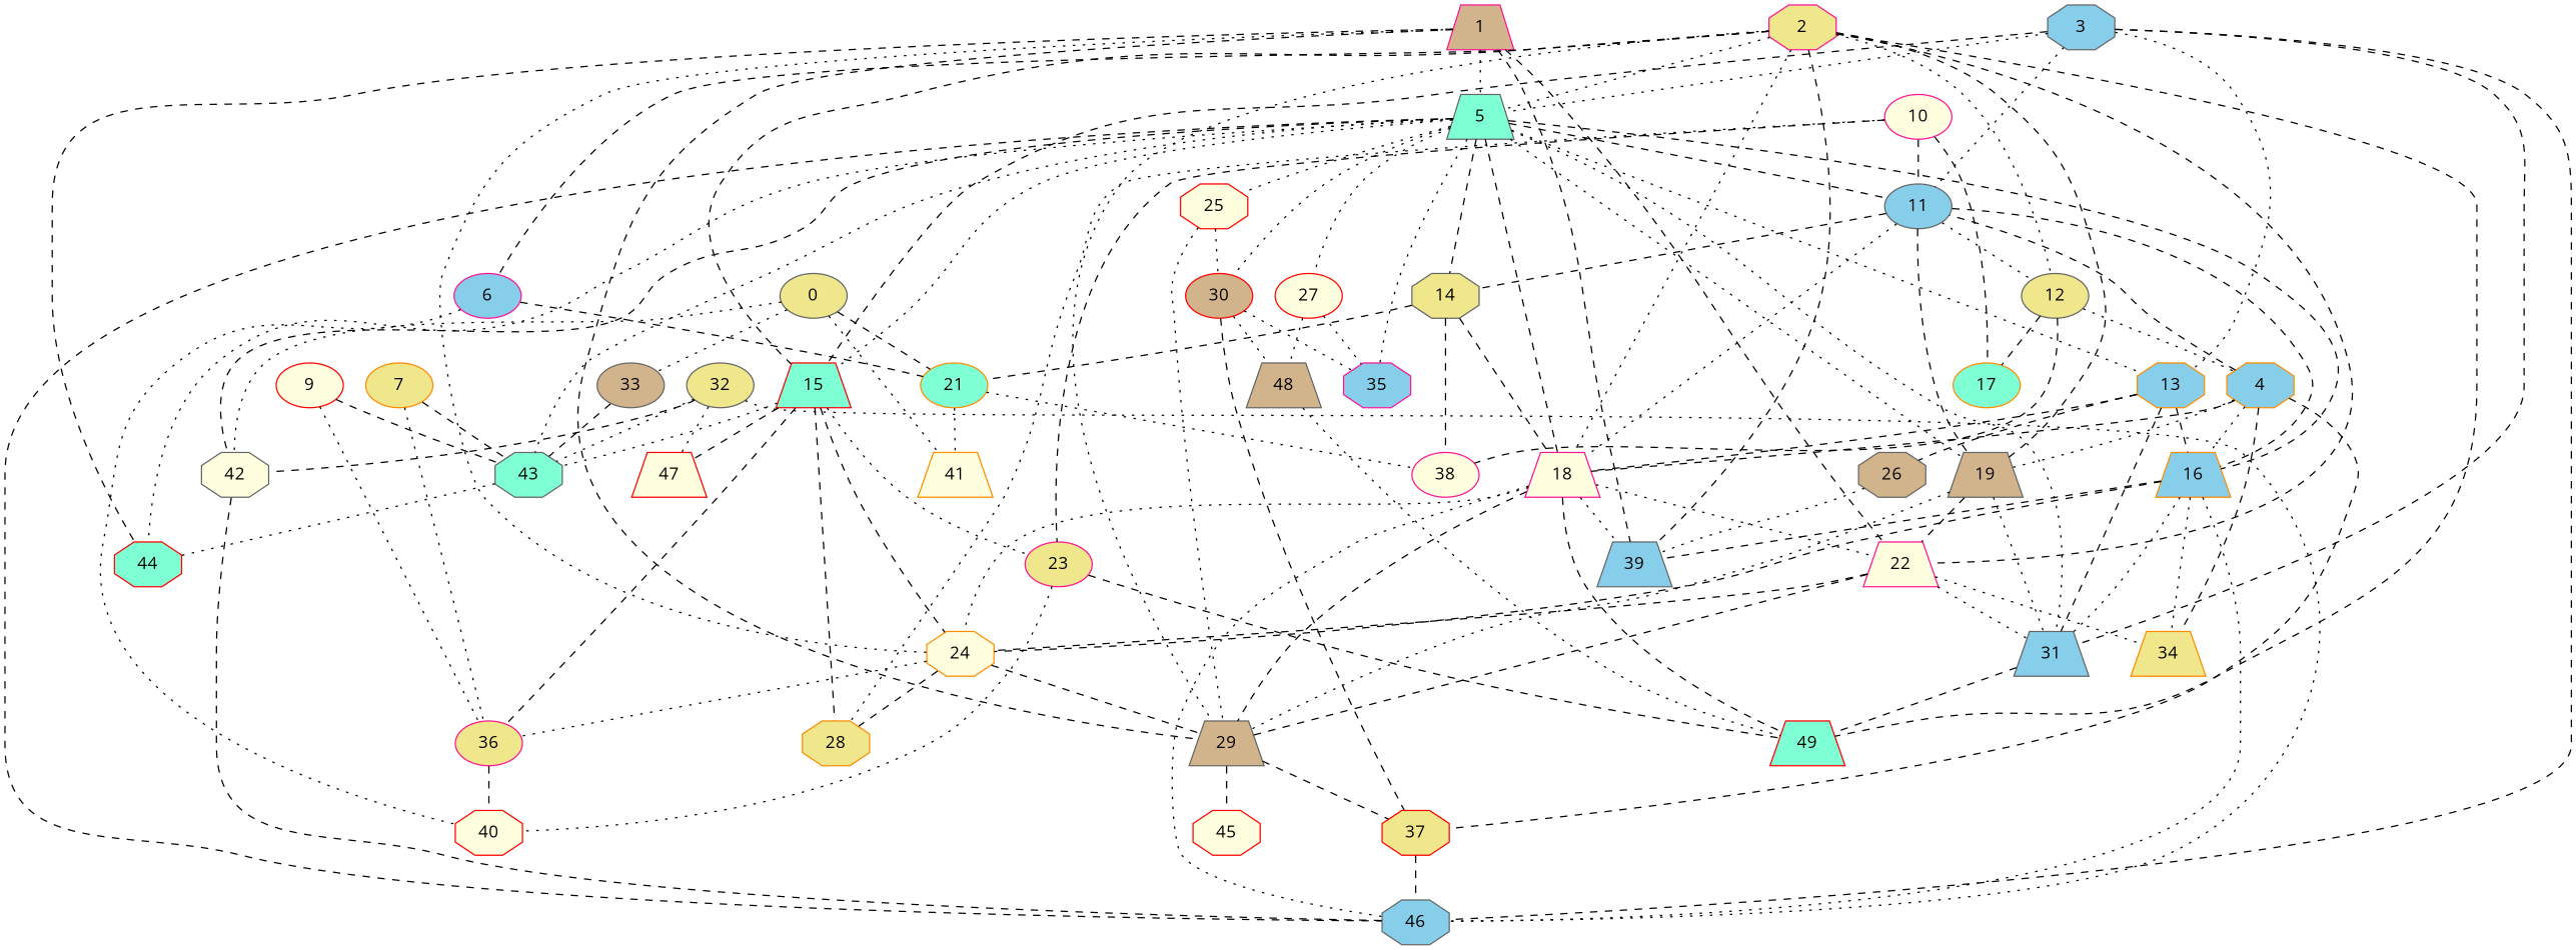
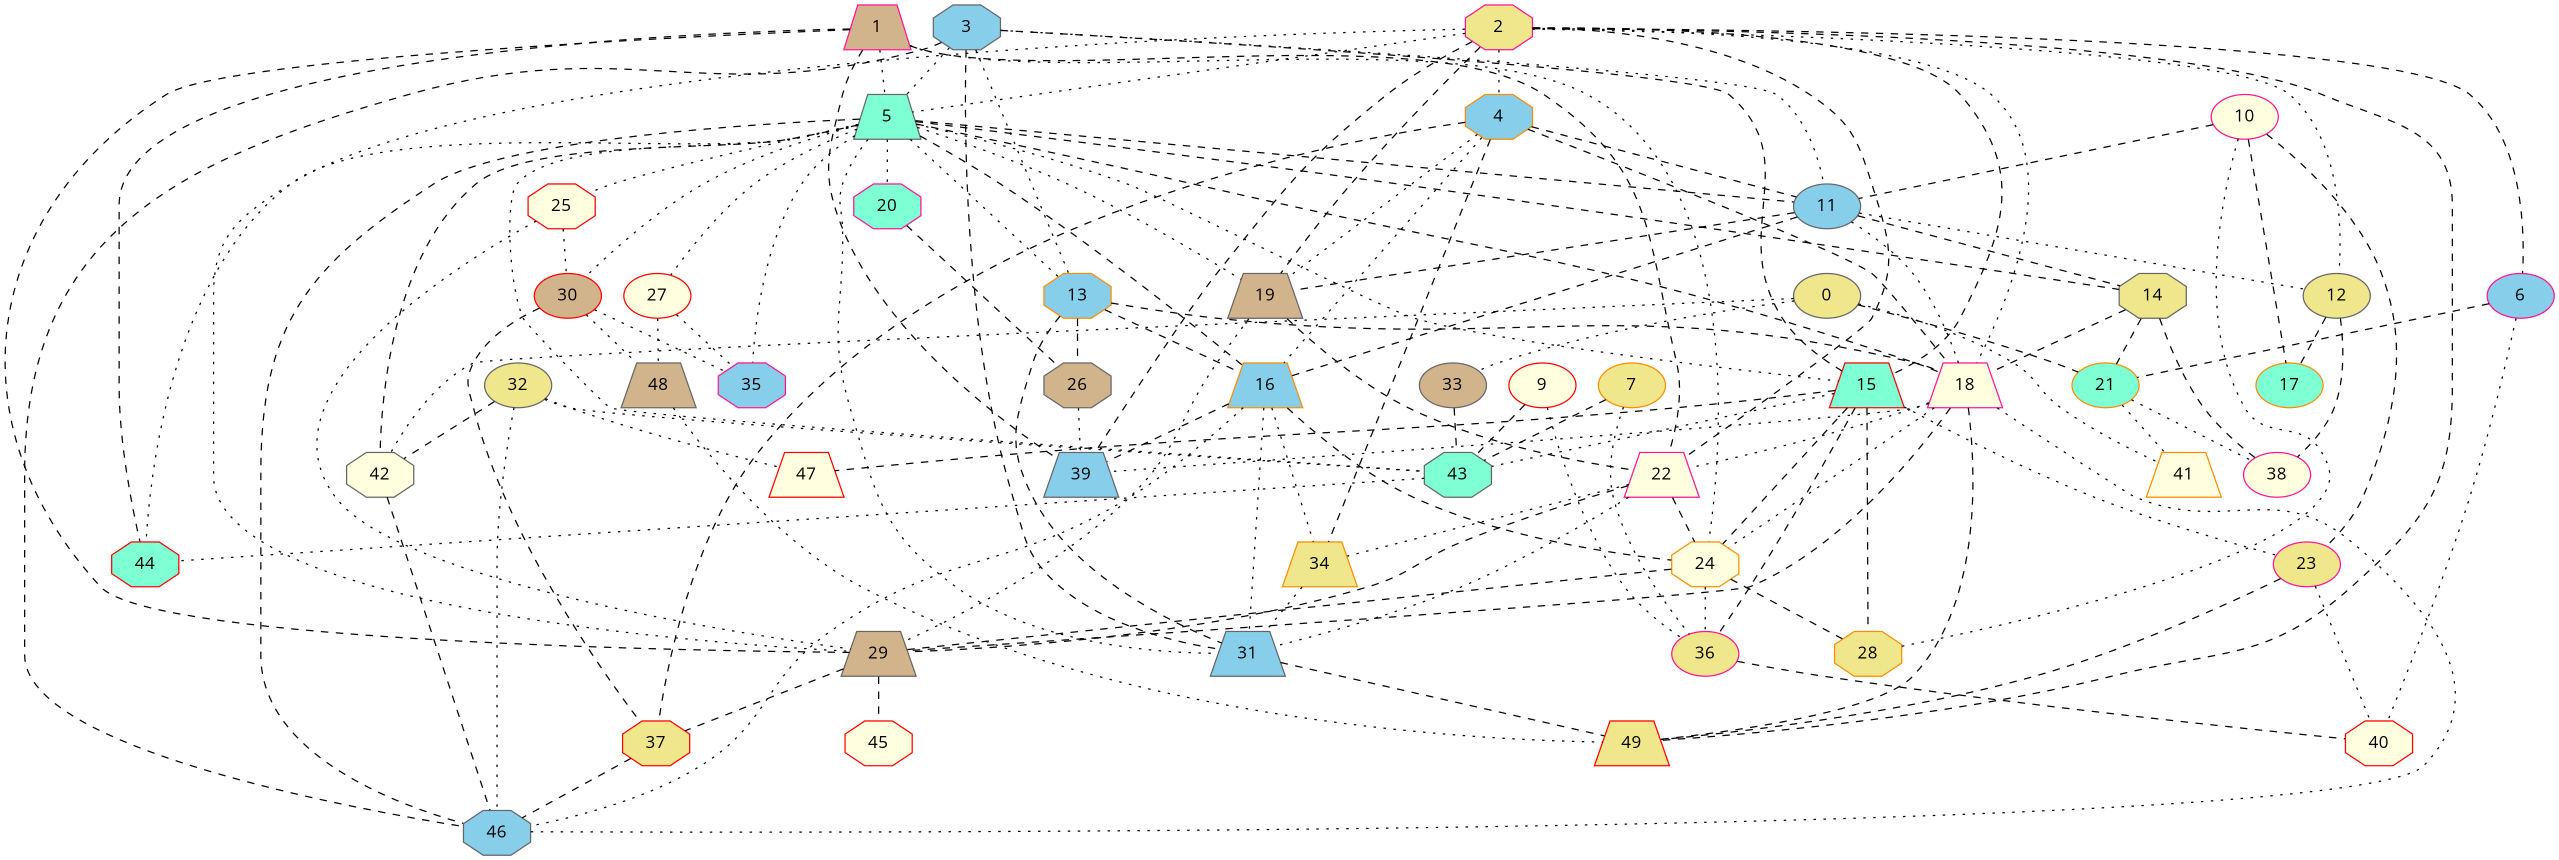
  graph {
    fontname="Open Sans"
    node [color=gray40 fillcolor=lightyellow fontname="Open Sans" shape=octagon style=filled]
    edge [fontname="Open Sans" style=dashed weight=1.0]
    1 [color=deeppink fillcolor=tan shape=trapezium]
    5 [fillcolor=aquamarine shape=trapezium]
    22 [color=deeppink shape=trapezium]
    24 [color=darkorange]
    29 [fillcolor=tan shape=trapezium]
    39 [fillcolor=skyblue shape=trapezium]
    44 [color=red fillcolor=aquamarine]
    15 [color=red fillcolor=aquamarine shape=trapezium]
    18 [color=deeppink shape=trapezium]
    19 [fillcolor=tan shape=trapezium]
    11 [fillcolor=skyblue shape=ellipse]
    13 [color=darkorange fillcolor=skyblue]
    31 [fillcolor=skyblue shape=trapezium]
    46 [fillcolor=skyblue]
    16 [color=darkorange fillcolor=skyblue shape=trapezium]
    14 [fillcolor=khaki]
+   20 [color=deeppink fillcolor=aquamarine]
    25 [color=red]
    27 [color=red shape=ellipse]
    30 [color=red fillcolor=tan shape=ellipse]
    35 [color=deeppink fillcolor=skyblue]
    42
    43 [fillcolor=aquamarine]
    34 [color=darkorange fillcolor=khaki shape=trapezium]
    36 [color=deeppink fillcolor=khaki shape=ellipse]
    28 [color=darkorange fillcolor=khaki]
    37 [color=red fillcolor=khaki]
    45 [color=red]
    2 [color=deeppink fillcolor=khaki]
    4 [color=darkorange fillcolor=skyblue]
    6 [color=deeppink fillcolor=skyblue shape=ellipse]
    12 [fillcolor=khaki shape=ellipse]
-   49 [color=red fillcolor=aquamarine shape=trapezium]
+   49 [color=red fillcolor=khaki shape=trapezium]
    21 [color=darkorange fillcolor=aquamarine shape=ellipse]
    40 [color=red]
    17 [color=darkorange fillcolor=aquamarine shape=ellipse]
    38 [color=deeppink shape=ellipse]
    23 [color=deeppink fillcolor=khaki shape=ellipse]
    47 [color=red shape=trapezium]
    3 [fillcolor=skyblue]
    26 [fillcolor=tan]
    48 [fillcolor=tan shape=trapezium]
    41 [color=darkorange shape=trapezium]
    7 [color=darkorange fillcolor=khaki shape=ellipse]
    n45 [fillcolor=khaki label=0 shape=ellipse]
    33 [fillcolor=tan shape=ellipse]
    9 [color=red shape=ellipse]
    10 [color=deeppink shape=ellipse]
    32 [fillcolor=khaki shape=ellipse]
    1 -- 5 [style=dotted]
    1 -- 22 [weight=2.0]
    1 -- 24 [style=dotted]
    1 -- 29
    1 -- 39
    1 -- 44
    5 -- 44 [style=dotted]
    5 -- 15 [style=dotted weight=2.0]
    5 -- 18
    5 -- 19 [style=dotted]
    5 -- 11
    5 -- 13 [style=dotted]
    5 -- 31 [style=dotted]
    5 -- 46
    5 -- 16 [weight=2.0]
    5 -- 14
+   5 -- 20 [style=dotted]
    5 -- 25 [style=dotted]
    5 -- 27 [style=dotted]
    5 -- 30 [style=dotted weight=2.0]
    5 -- 35 [style=dotted]
    5 -- 42
    5 -- 43 [style=dotted]
    22 -- 24
    22 -- 29
    22 -- 31 [style=dotted]
    22 -- 34 [style=dotted]
    24 -- 29
    24 -- 36 [style=dotted]
    24 -- 28
    29 -- 37
    29 -- 45 [weight=2.0]
    15 -- 24
    15 -- 43 [style=dotted]
    15 -- 36
    15 -- 28 [weight=2.0]
    15 -- 23 [style=dotted]
    15 -- 47
    18 -- 22 [style=dotted]
    18 -- 24 [style=dotted]
    18 -- 29
    18 -- 39 [style=dotted]
    18 -- 46 [style=dotted]
    18 -- 49
    19 -- 22
    19 -- 29 [style=dotted]
-   19 -- 31 [style=dotted]
+   34 -- 31 [style=dotted]
    11 -- 18 [style=dotted]
    11 -- 19
    11 -- 16
    11 -- 14
    11 -- 12 [style=dotted]
    13 -- 18
    13 -- 31
    13 -- 16
    13 -- 26
    31 -- 49 [weight=2.0]
    16 -- 24
    16 -- 39
    16 -- 31 [style=dotted weight=2.0]
    16 -- 46 [style=dotted]
    16 -- 34 [style=dotted weight=2.0]
    14 -- 18 [weight=2.0]
    14 -- 21
    14 -- 38
+   20 -- 26
    25 -- 29 [style=dotted]
    25 -- 30 [style=dotted]
    27 -- 35 [style=dotted]
    27 -- 48 [style=dotted]
    30 -- 35 [style=dotted]
    30 -- 37
    30 -- 48 [style=dotted weight=2.0]
    42 -- 46
    43 -- 44 [style=dotted]
    36 -- 40
    37 -- 46
    2 -- 5 [style=dotted weight=3.0]
    2 -- 22 [weight=2.0]
    2 -- 29 [style=dotted]
    2 -- 39
    2 -- 15
    2 -- 18 [style=dotted]
    2 -- 19 [weight=2.0]
-   12 -- 4 [style=dotted]
+   2 -- 4 [style=dotted]
    2 -- 6
    2 -- 12 [style=dotted]
    2 -- 49
    4 -- 18
    4 -- 19 [style=dotted weight=3.0]
    4 -- 11
    4 -- 16 [style=dotted]
    4 -- 34
    4 -- 37
    6 -- 21
    6 -- 40 [style=dotted]
    12 -- 17
    12 -- 38
    21 -- 38 [style=dotted]
    21 -- 41 [style=dotted]
    23 -- 49
    23 -- 40 [style=dotted]
    3 -- 5 [style=dotted weight=2.0]
    3 -- 15
    3 -- 11 [style=dotted]
    3 -- 13 [style=dotted]
    3 -- 31
    3 -- 46
    26 -- 39 [style=dotted]
    48 -- 49 [style=dotted]
    7 -- 43
    7 -- 36 [style=dotted]
    n45 -- 42 [style=dotted]
    n45 -- 21
    n45 -- 41 [style=dotted]
    n45 -- 33 [style=dotted]
    33 -- 43
    9 -- 43
    9 -- 36 [style=dotted]
    10 -- 11
    10 -- 28 [style=dotted]
    10 -- 17
    10 -- 23
    32 -- 46 [style=dotted]
    32 -- 42
    32 -- 43 [style=dotted]
    32 -- 47 [style=dotted]
  }
